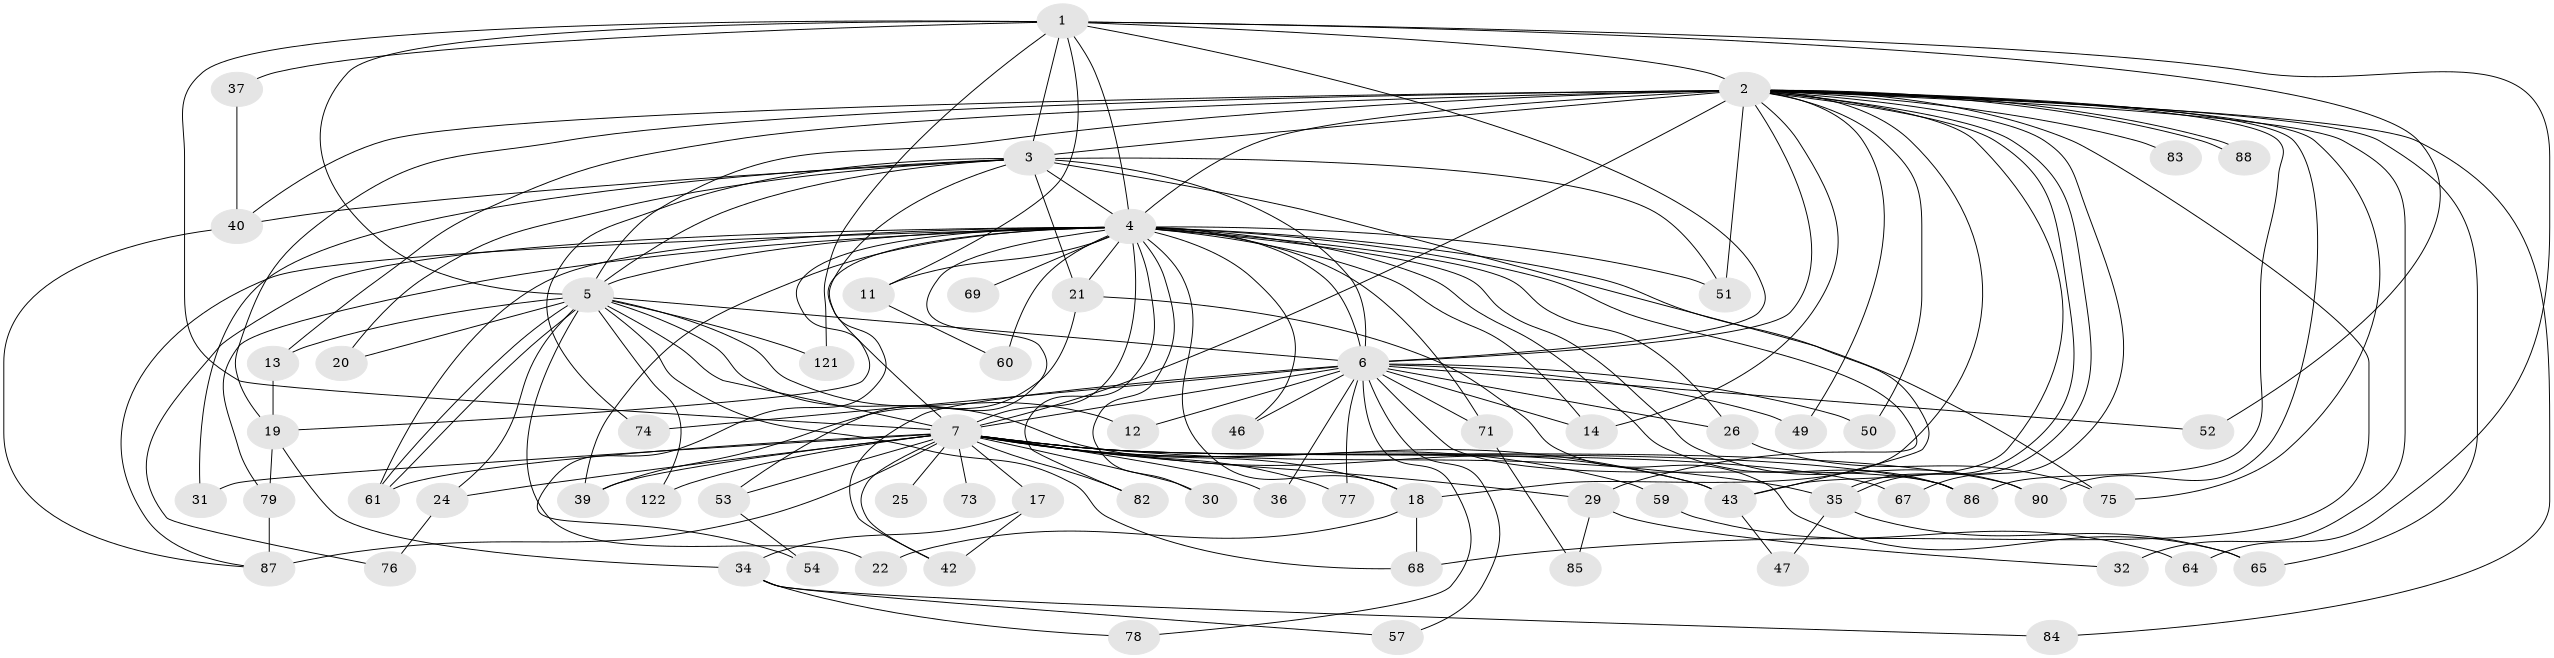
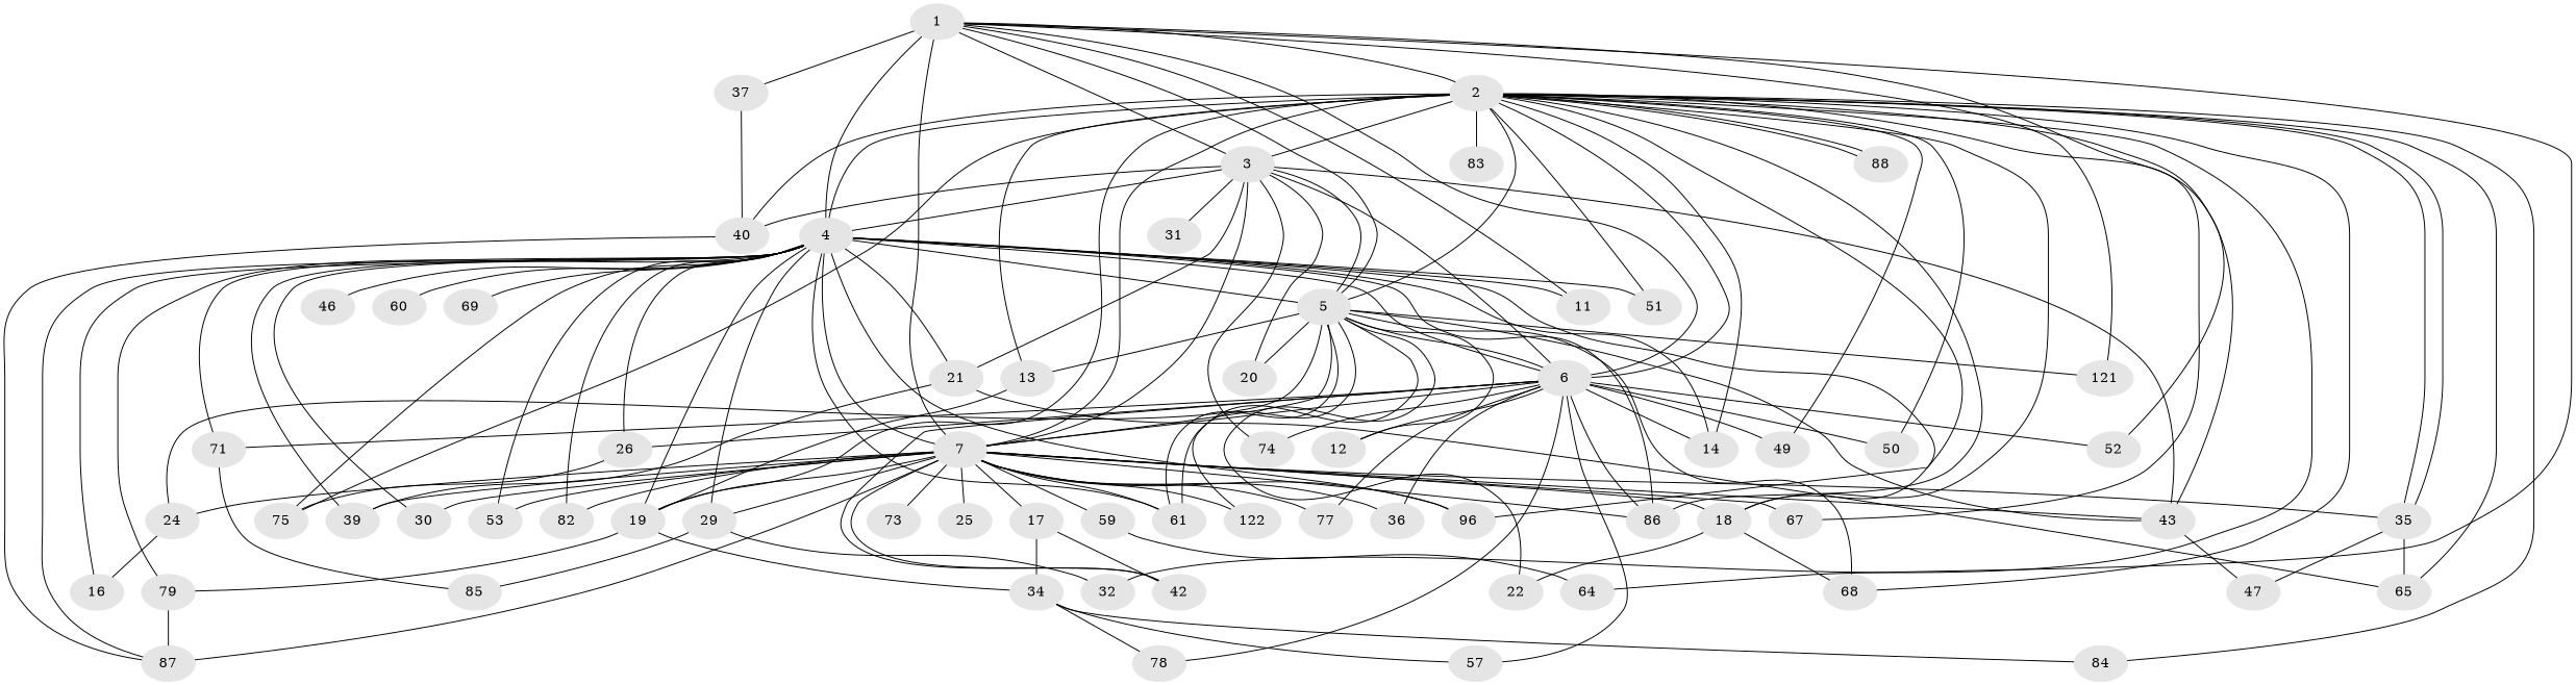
  graph {
    node [color=gray90 style=filled]
    2 [super="+114+116+56+23+72"]
    3 [super="+93"]
    4 [super="+108+117+8+131"]
    5 [super="+28"]
    6 [super="+48"]
    7 [super="+16+9"]
    13
    18 [super="+66"]
    19 [super="+42"]
    32 [super="+62"]
    35 [super="+70"]
    40 [super="+101+63"]
    43 [super="+111+125"]
    49
    50 [super="+107"]
    51
    65 [super="+128"]
    67
    68 [super="+94"]
    75 [super="+99"]
    83
    84
    86
    88
-   90
+   90 [label=96]
    14
    1
    11 [super="+104"]
    37
    52
    64
    121
    20
    21
    31
    74
    26
    29
    30
    39
    46
    53
-   54
    60
    69
    71
-   76
+   76 [label=16]
    79
    n49 [label=61 super="+119+96"]
    82
    87
    12
    22
    24
    122
    36
    n57 [label=42 super="+91"]
    57
    77
    78
    17
    25
    59
    73
    34
    47
    85
    2 -- 3
    2 -- 4 [weight=11]
    2 -- 5 [weight=3]
    2 -- 6 [weight=2]
    2 -- 7 [weight=7]
    2 -- 13
    2 -- 18
    2 -- 19
    2 -- 32 [weight=2]
    2 -- 35
    2 -- 35
    2 -- 40
    2 -- 43
    2 -- 49
    2 -- 50 [weight=2]
    2 -- 51
    2 -- 65
    2 -- 67
    2 -- 68
    2 -- 75
    2 -- 83 [weight=2]
    2 -- 84
    2 -- 86
    2 -- 88
    2 -- 88
    2 -- 90
    2 -- 14
    3 -- 4 [weight=5]
    3 -- 5
    3 -- 6 [weight=2]
    3 -- 7 [weight=2]
    3 -- 40
    3 -- 43
-   3 -- 51
    3 -- 20
    3 -- 21
    3 -- 31
    3 -- 74
    4 -- 5 [weight=4]
    4 -- 6 [weight=4]
    4 -- 7 [weight=13]
    4 -- 18 [weight=2]
    4 -- 19
    4 -- 51
    4 -- 75
    4 -- 86 [weight=2]
    4 -- 90
    4 -- 14
    4 -- 11 [weight=3]
    4 -- 21
    4 -- 26
    4 -- 29
    4 -- 30
    4 -- 39
    4 -- 46
    4 -- 53
-   4 -- 54
    4 -- 60
    4 -- 69 [weight=2]
    4 -- 71
    4 -- 76
    4 -- 79 [weight=2]
    4 -- n49
    4 -- 82
    4 -- 87
    5 -- 6
    5 -- 7 [weight=3]
    5 -- 13
    5 -- 43
    5 -- 68
    5 -- 121
    5 -- 20
    5 -- n49 [weight=2]
    5 -- n49
    5 -- 12
    5 -- 22
    5 -- 24
    5 -- 122
    6 -- 7 [weight=2]
    6 -- 49
    6 -- 50
    6 -- 86
    6 -- 14
    6 -- 52
    6 -- 74
    6 -- 26
-   6 -- 46
    6 -- 71
    6 -- 12
    6 -- 36
    6 -- n57
    6 -- 57
    6 -- 77
    6 -- 78
    7 -- 18
    7 -- 35
    7 -- 43
    7 -- 67
    7 -- 86 [weight=3]
    7 -- 90
-   7 -- 31
+   7 -- 19
    7 -- 29
    7 -- 30
    7 -- 39
    7 -- 53
    7 -- n49
    7 -- 82 [weight=2]
    7 -- 87 [weight=2]
    7 -- 24
    7 -- 122
    7 -- 36
    7 -- n57
    7 -- 77
    7 -- 17
    7 -- 25 [weight=2]
    7 -- 59
    7 -- 73 [weight=2]
    13 -- 19
    18 -- 68
    18 -- 22
    19 -- 79
    19 -- 34
    35 -- 65
    35 -- 47
    40 -- 87
    43 -- 47
    1 -- 2
    1 -- 3
    1 -- 4 [weight=3]
    1 -- 5
    1 -- 6
    1 -- 7 [weight=4]
    1 -- 11
    1 -- 37
    1 -- 52
    1 -- 64
    1 -- 121
-   11 -- 60
    37 -- 40
    21 -- 65
    21 -- 39
    26 -- 75
    29 -- 32
    29 -- 85
-   53 -- 54
    71 -- 85
    79 -- 87
    24 -- 76
    17 -- n57
    17 -- 34
    59 -- 64
    34 -- 84
    34 -- 57
    34 -- 78
  }
